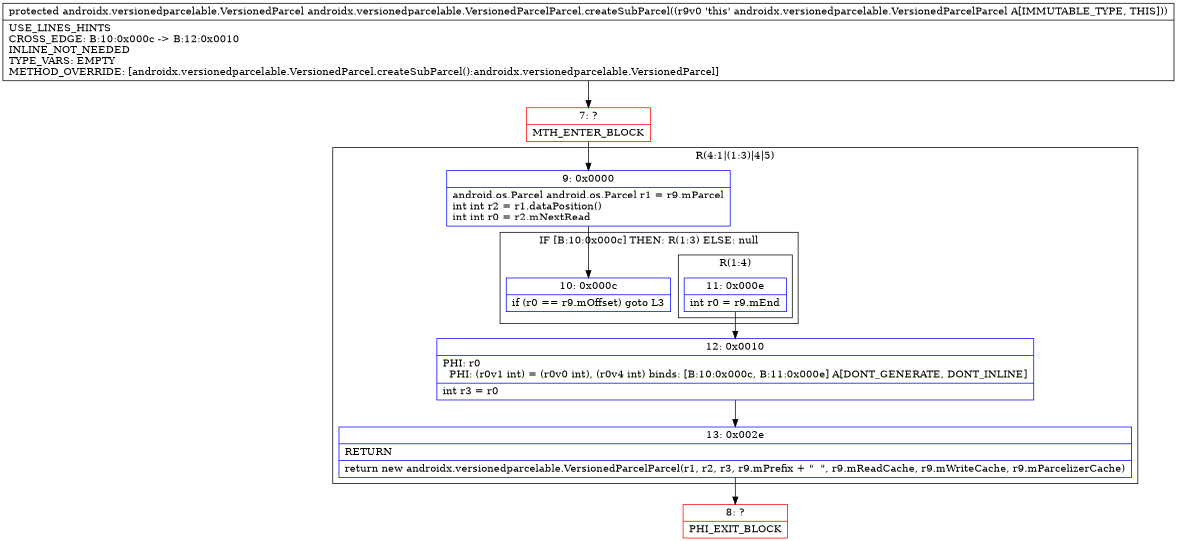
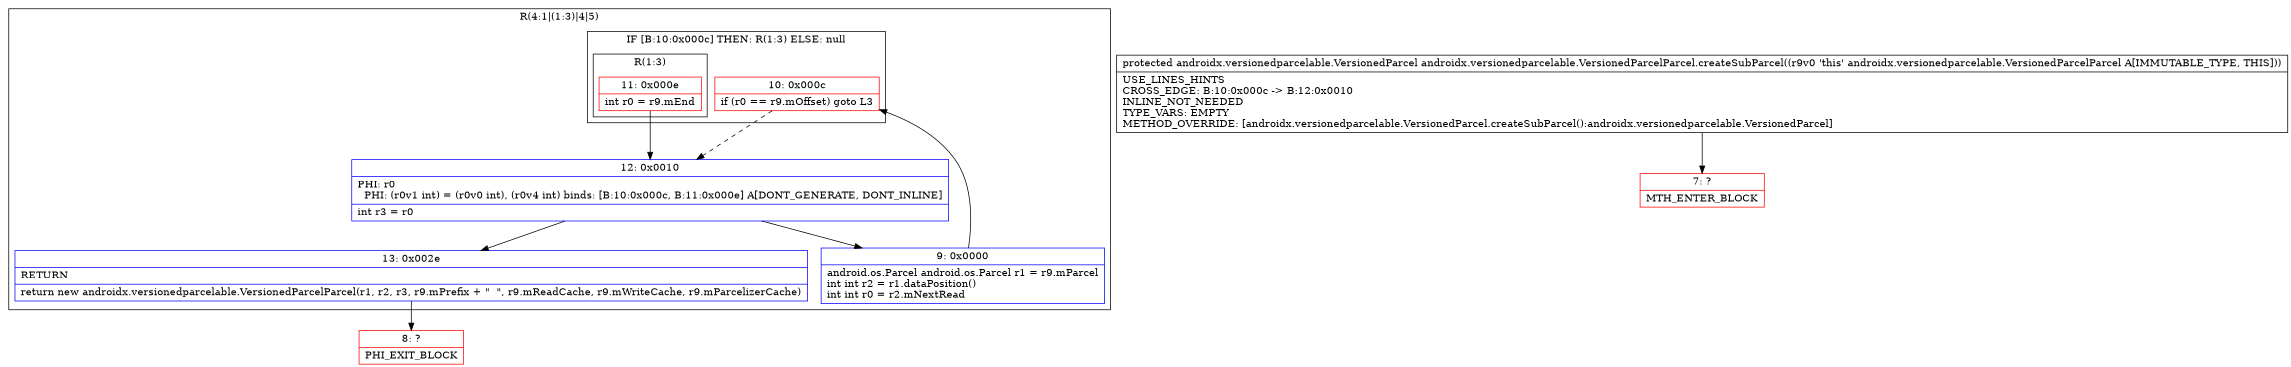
  digraph {
    fontname="DejaVu Serif"
    node [color=blue fontname="DejaVu Serif" shape=record]
    edge [fontname="DejaVu Serif"]
-   n1 [label="{11\:\ 0x000e|int r0 = r9.mEnd\l}"]
-   n2 [label="{10\:\ 0x000c|if (r0 == r9.mOffset) goto L3\l}"]
+   n1 [color=red label="{11\:\ 0x000e|int r0 = r9.mEnd\l}"]
+   n2 [color=red label="{10\:\ 0x000c|if (r0 == r9.mOffset) goto L3\l}"]
    n3 [label="{9\:\ 0x0000|android.os.Parcel android.os.Parcel r1 = r9.mParcel\lint int r2 = r1.dataPosition()\lint int r0 = r2.mNextRead\l}"]
    n4 [label="{12\:\ 0x0010|PHI: r0 \l  PHI: (r0v1 int) = (r0v0 int), (r0v4 int) binds: [B:10:0x000c, B:11:0x000e] A[DONT_GENERATE, DONT_INLINE]\l|int r3 = r0\l}"]
    n5 [label="{13\:\ 0x002e|RETURN\l|return new androidx.versionedparcelable.VersionedParcelParcel(r1, r2, r3, r9.mPrefix + \"  \", r9.mReadCache, r9.mWriteCache, r9.mParcelizerCache)\l}"]
    n6 [color=red label="{8\:\ ?|PHI_EXIT_BLOCK\l}"]
    n7 [color=red label="{7\:\ ?|MTH_ENTER_BLOCK\l}"]
    n8 [label="{protected androidx.versionedparcelable.VersionedParcel androidx.versionedparcelable.VersionedParcelParcel.createSubParcel((r9v0 'this' androidx.versionedparcelable.VersionedParcelParcel A[IMMUTABLE_TYPE, THIS]))  | USE_LINES_HINTS\lCROSS_EDGE: B:10:0x000c \-\> B:12:0x0010\lINLINE_NOT_NEEDED\lTYPE_VARS: EMPTY\lMETHOD_OVERRIDE: [androidx.versionedparcelable.VersionedParcel.createSubParcel():androidx.versionedparcelable.VersionedParcel]\l}" color=""]
    subgraph cluster_1 {
      label="R(4:1|(1:3)|4|5)"
      n3
      n4
      n5
      subgraph cluster_2 {
        label="IF [B:10:0x000c] THEN: R(1:3) ELSE: null"
        n2
        subgraph cluster_3 {
-         label="R(1:4)"
+         label="R(1:3)"
          n1
        }
      }
    }
    n1 -> n4
+   n2 -> n4 [style=dashed]
    n3 -> n2
    n4 -> n5
    n5 -> n6
-   n7 -> n3
+   n4 -> n3
    n8 -> n7
  }
